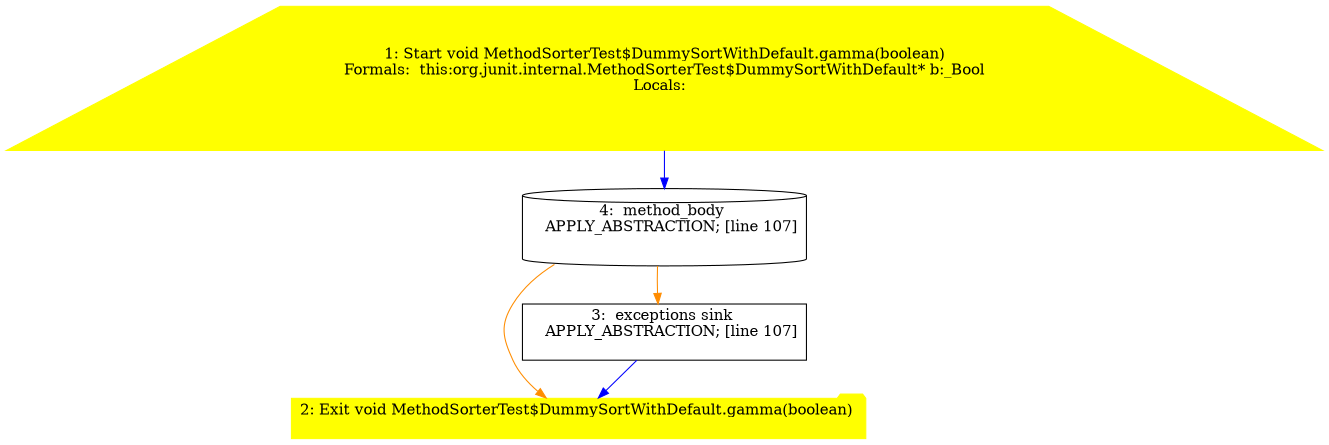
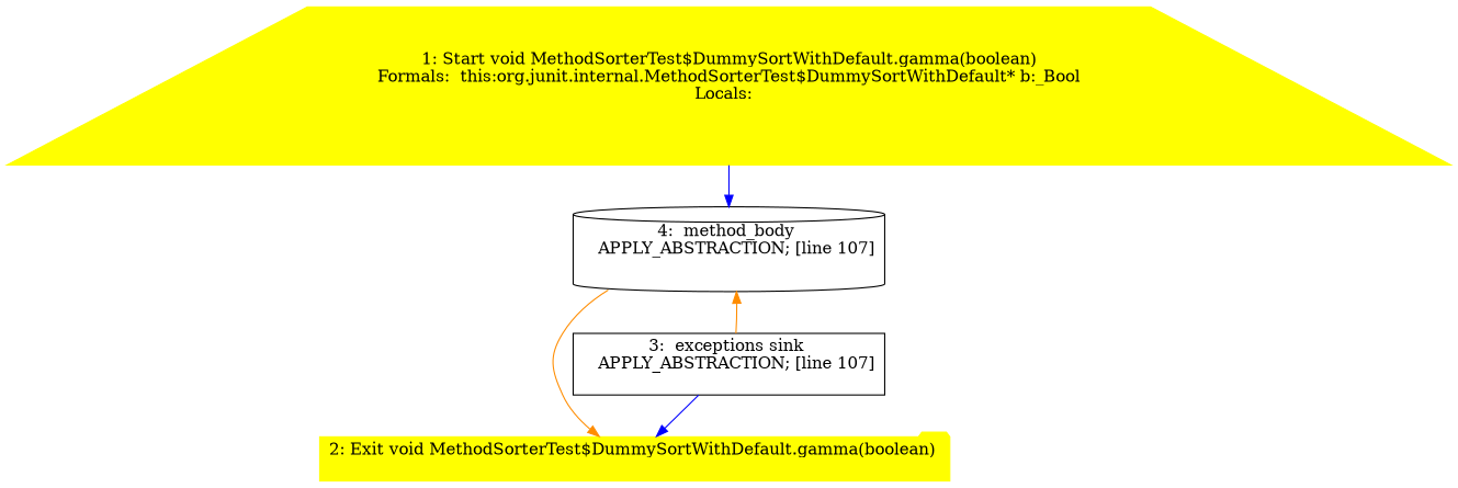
  digraph {
    edge [color=blue]
    n1 [color=yellow label="1: Start void MethodSorterTest$DummySortWithDefault.gamma(boolean)\nFormals:  this:org.junit.internal.MethodSorterTest$DummySortWithDefault* b:_Bool\nLocals:  \n  " style=filled shape=trapezium]
    n2 [label="4:  method_body \n   APPLY_ABSTRACTION; [line 107]\n " shape=cylinder]
    n3 [color=yellow label="2: Exit void MethodSorterTest$DummySortWithDefault.gamma(boolean) \n  " style=filled shape=folder]
    n4 [label="3:  exceptions sink \n   APPLY_ABSTRACTION; [line 107]\n " shape=box]
    n1 -> n2
    n2 -> n3 [color=darkorange]
-   n2 -> n4 [color=darkorange]
+   n4 -> n2 [color=darkorange]
    n4 -> n3
  }
